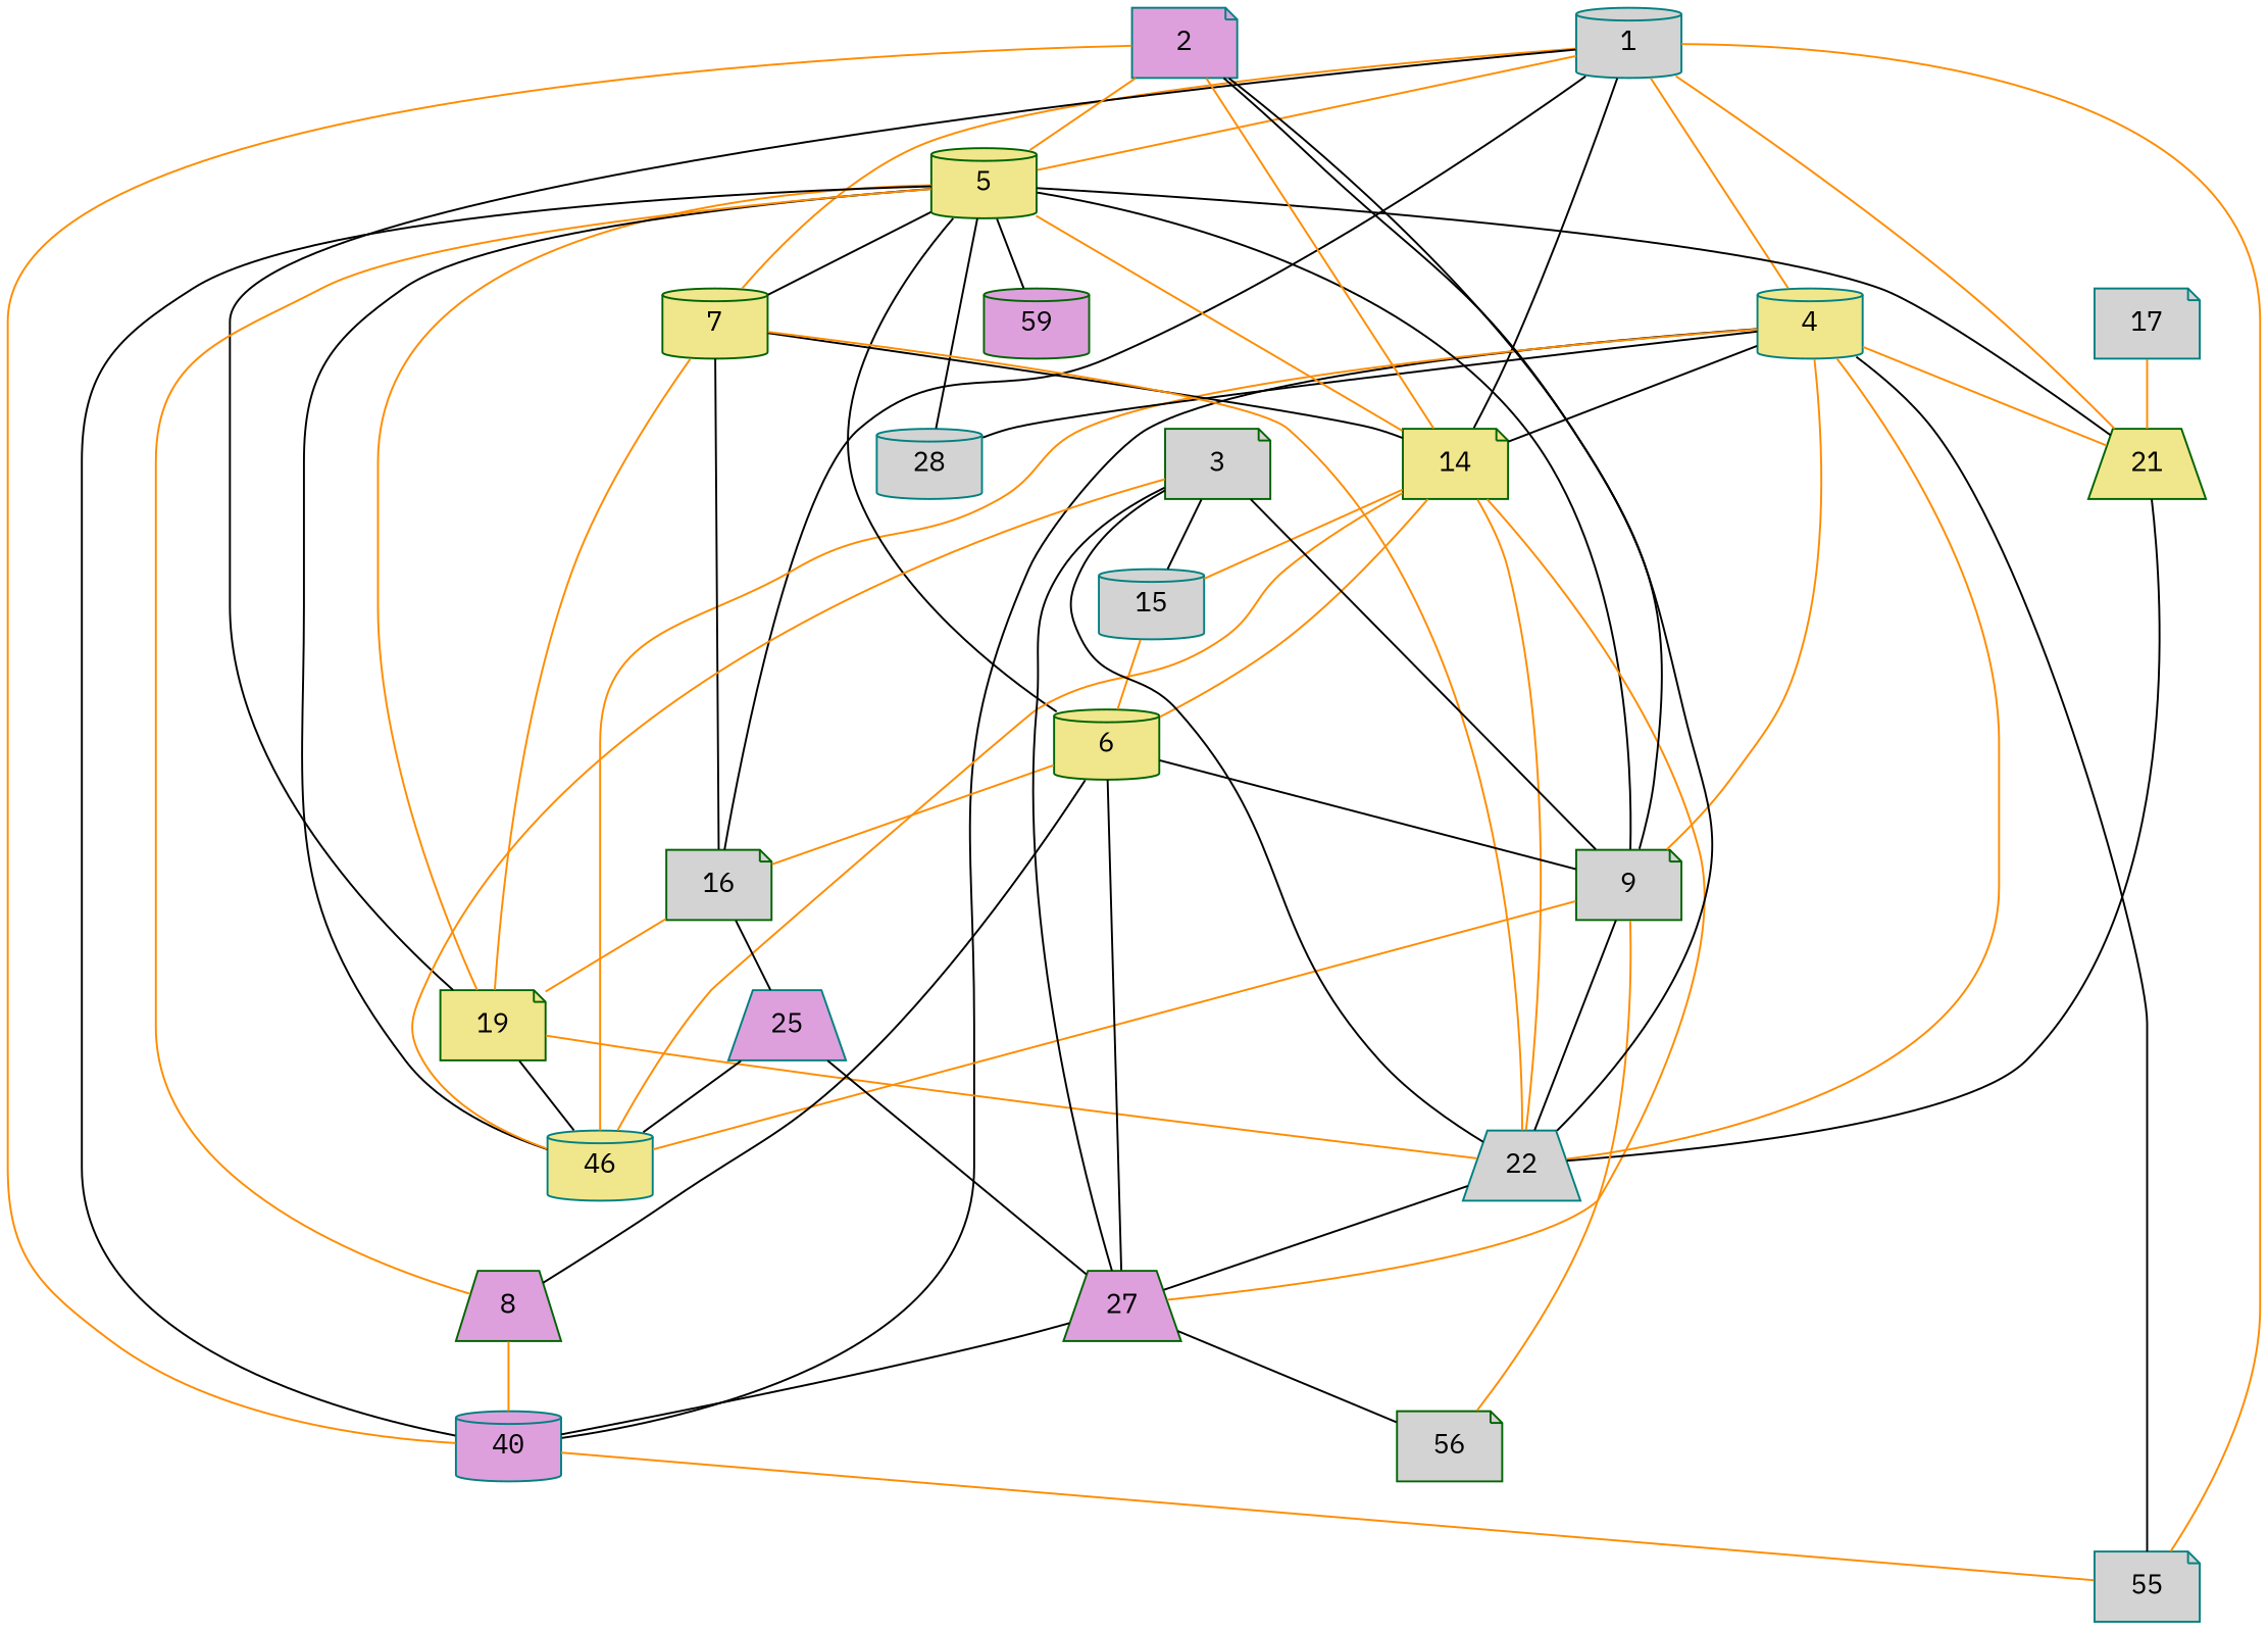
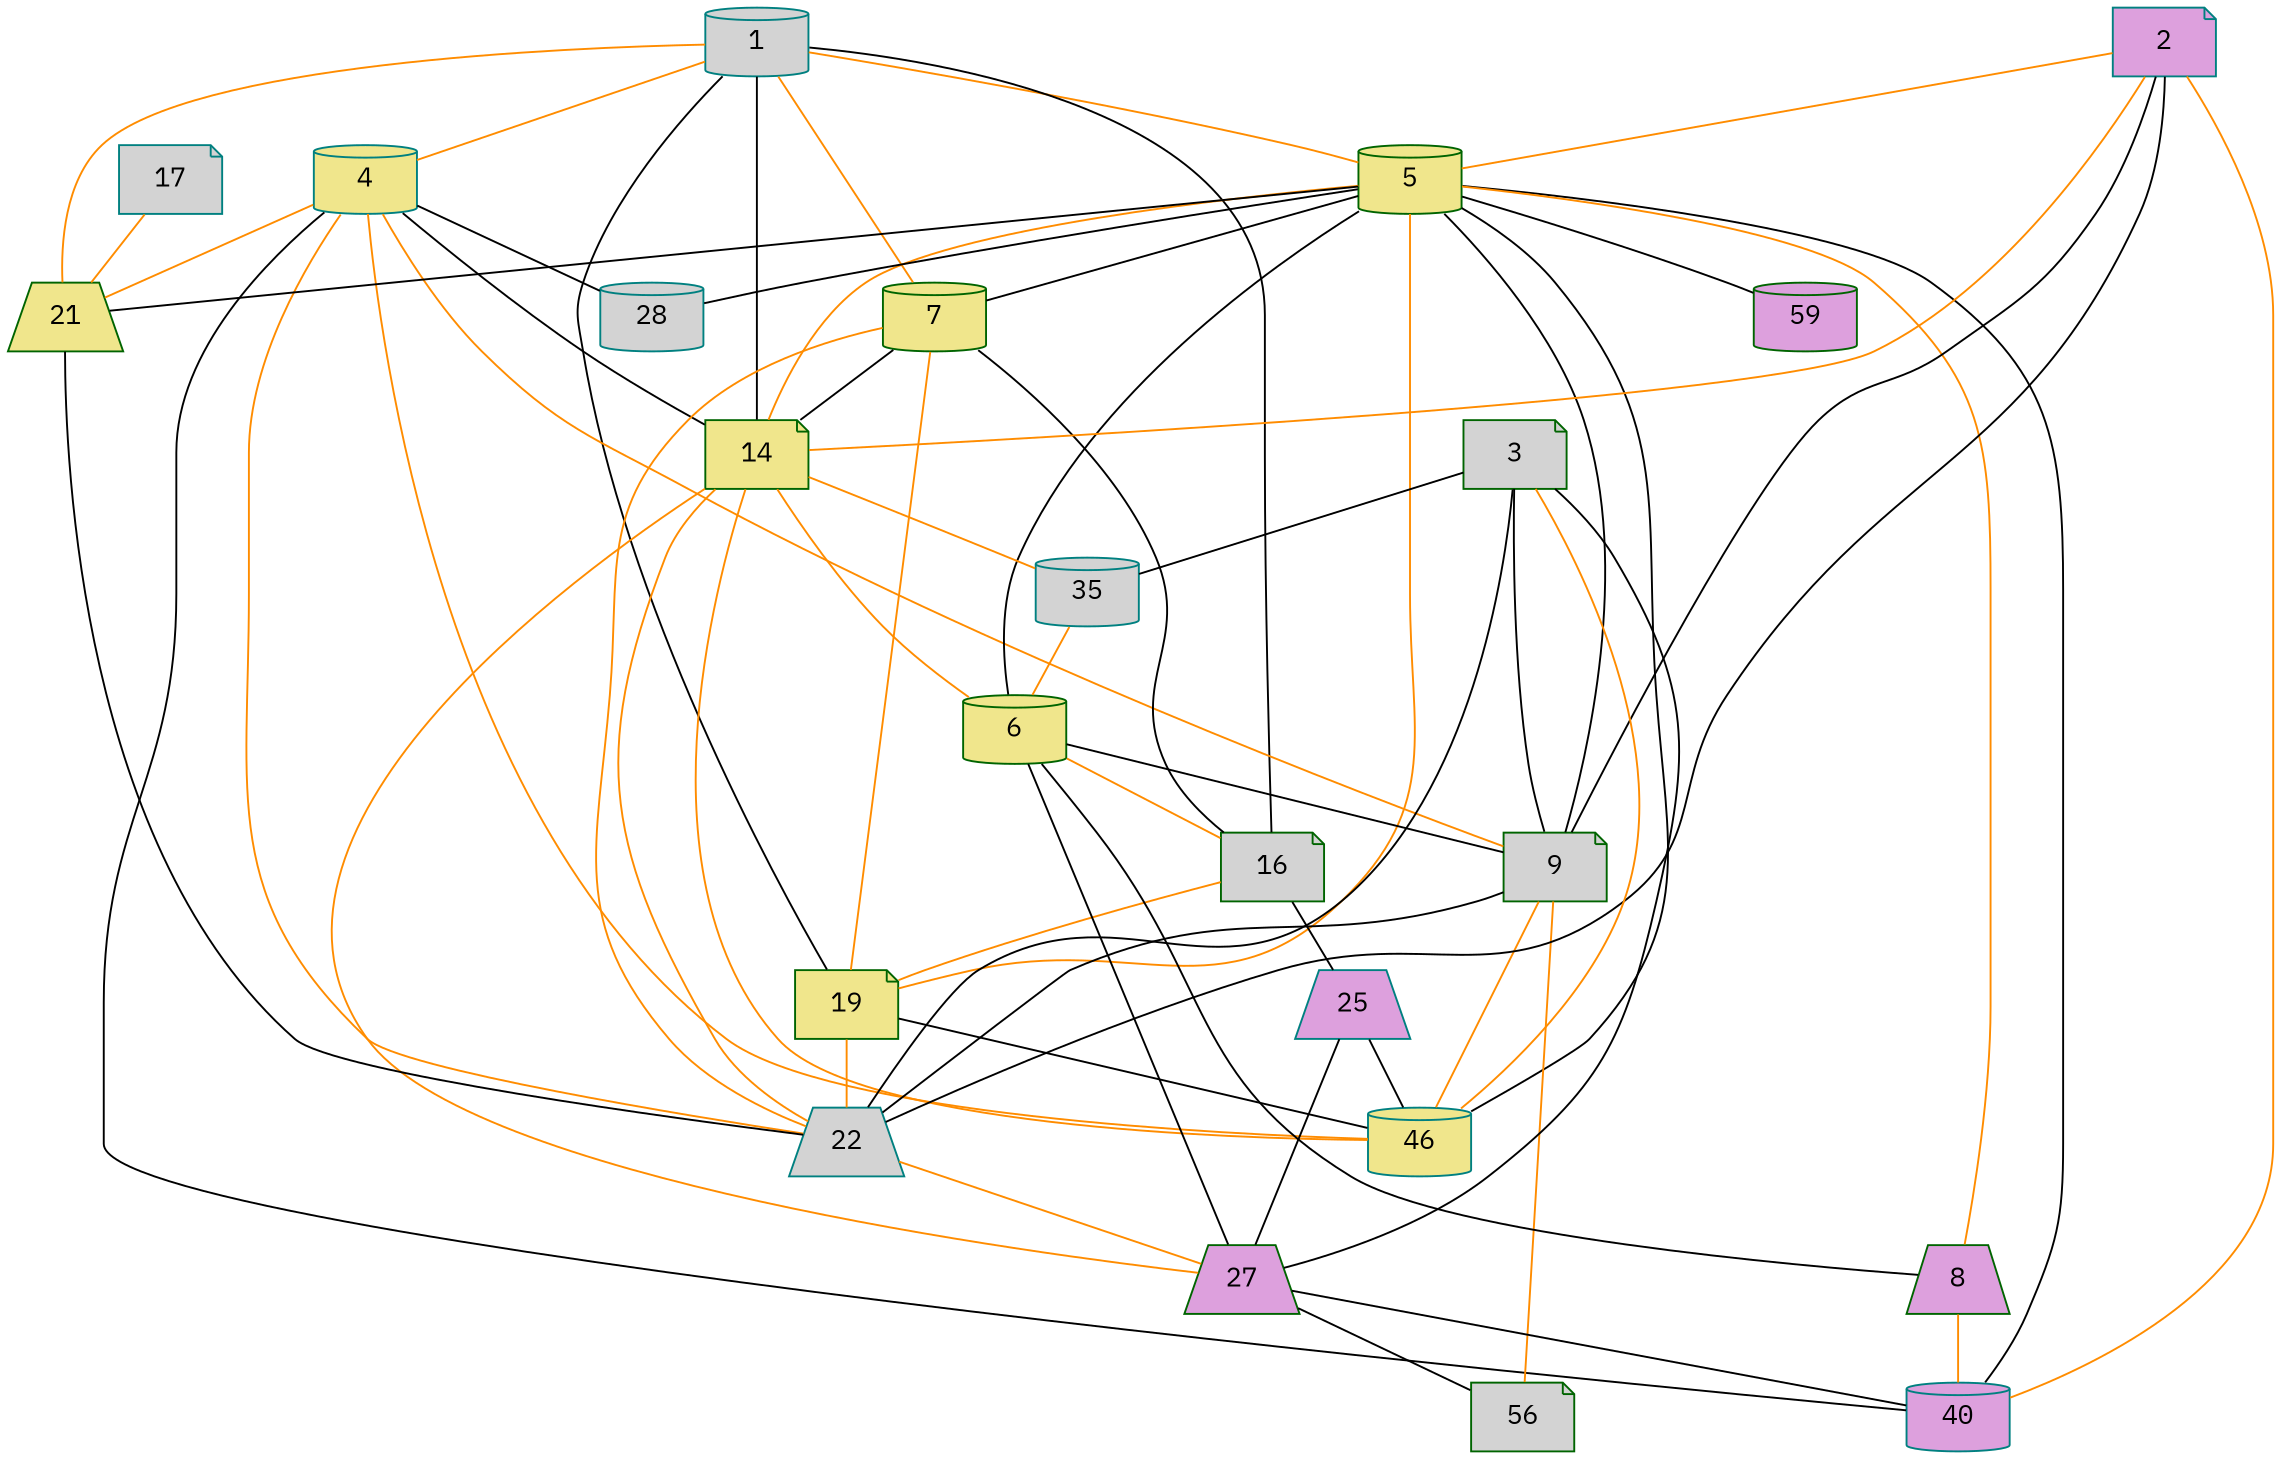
  graph {
    fontname="IBM Plex Mono"
    node [color=darkgreen fillcolor=lightgrey fontname="IBM Plex Mono" shape=cylinder style=filled]
    edge [color=black fontname="IBM Plex Mono"]
    1 [color=teal super="+12+13"]
    4 [color=teal fillcolor=khaki super="+34"]
    5 [fillcolor=khaki super="+42+10"]
    7 [fillcolor=khaki super="+29"]
    14 [fillcolor=khaki shape=note super="+60+23"]
    16 [shape=note super="+48"]
    19 [fillcolor=khaki shape=note super="+32"]
    21 [fillcolor=khaki shape=trapezium]
-   55 [color=teal shape=note]
    9 [shape=note super="+11+18"]
    22 [color=teal shape=trapezium super="+51"]
    40 [color=teal fillcolor=plum super="+54"]
    46 [color=teal fillcolor=khaki super="+47"]
    28 [color=teal super="+31"]
    6 [fillcolor=khaki super="+30+36"]
    8 [fillcolor=plum shape=trapezium super="+33"]
    59 [fillcolor=plum]
-   15 [color=teal]
+   15 [color=teal label=35]
    27 [fillcolor=plum shape=trapezium super="+37+49"]
    25 [color=teal fillcolor=plum shape=trapezium]
    2 [color=teal fillcolor=plum shape=note super="+53"]
    56 [shape=note]
    3 [shape=note super="+26"]
    17 [color=teal shape=note]
    1 -- 4 [color=darkorange weight=2]
    1 -- 5 [color=darkorange]
    1 -- 7 [color=darkorange]
    1 -- 14 [weight=2]
    1 -- 16
    1 -- 19
    1 -- 21 [color=darkorange]
-   1 -- 55 [color=darkorange]
    4 -- 14
    4 -- 21 [color=darkorange]
-   4 -- 55
    4 -- 9 [color=darkorange]
    4 -- 22 [color=darkorange]
    4 -- 40
    4 -- 46 [color=darkorange weight=2]
    4 -- 28
    5 -- 7
    5 -- 14 [color=darkorange]
    5 -- 19 [color=darkorange weight=2]
    5 -- 21 [weight=2]
    5 -- 9 [weight=2]
    5 -- 40
    5 -- 46
    5 -- 28 [weight=2]
    5 -- 6
    5 -- 8 [color=darkorange]
    5 -- 59 [weight=2]
    7 -- 14
    7 -- 16
    7 -- 19 [color=darkorange]
    7 -- 22 [color=darkorange]
    14 -- 22 [color=darkorange]
    14 -- 46 [color=darkorange]
    14 -- 15 [color=darkorange weight=3]
    14 -- 27 [color=darkorange]
    16 -- 19 [color=darkorange]
    16 -- 25
    19 -- 22 [color=darkorange]
    19 -- 46 [weight=2]
    21 -- 22
    9 -- 22
    9 -- 46 [color=darkorange]
    9 -- 56 [color=darkorange]
-   22 -- 27
-   40 -- 55 [color=darkorange]
+   22 -- 27 [color=darkorange]
    6 -- 14 [color=darkorange]
    6 -- 16 [color=darkorange]
    6 -- 9 [weight=2]
    6 -- 8
    6 -- 27 [weight=2]
    8 -- 40 [color=darkorange weight=2]
    15 -- 6 [color=darkorange]
    27 -- 40
    27 -- 56
    25 -- 46
    25 -- 27
    2 -- 5 [color=darkorange]
    2 -- 14 [color=darkorange]
    2 -- 9
    2 -- 22
    2 -- 40 [color=darkorange weight=2]
    3 -- 9
    3 -- 22
    3 -- 46 [color=darkorange]
    3 -- 15 [weight=2]
    3 -- 27
    17 -- 21 [color=darkorange]
  }
